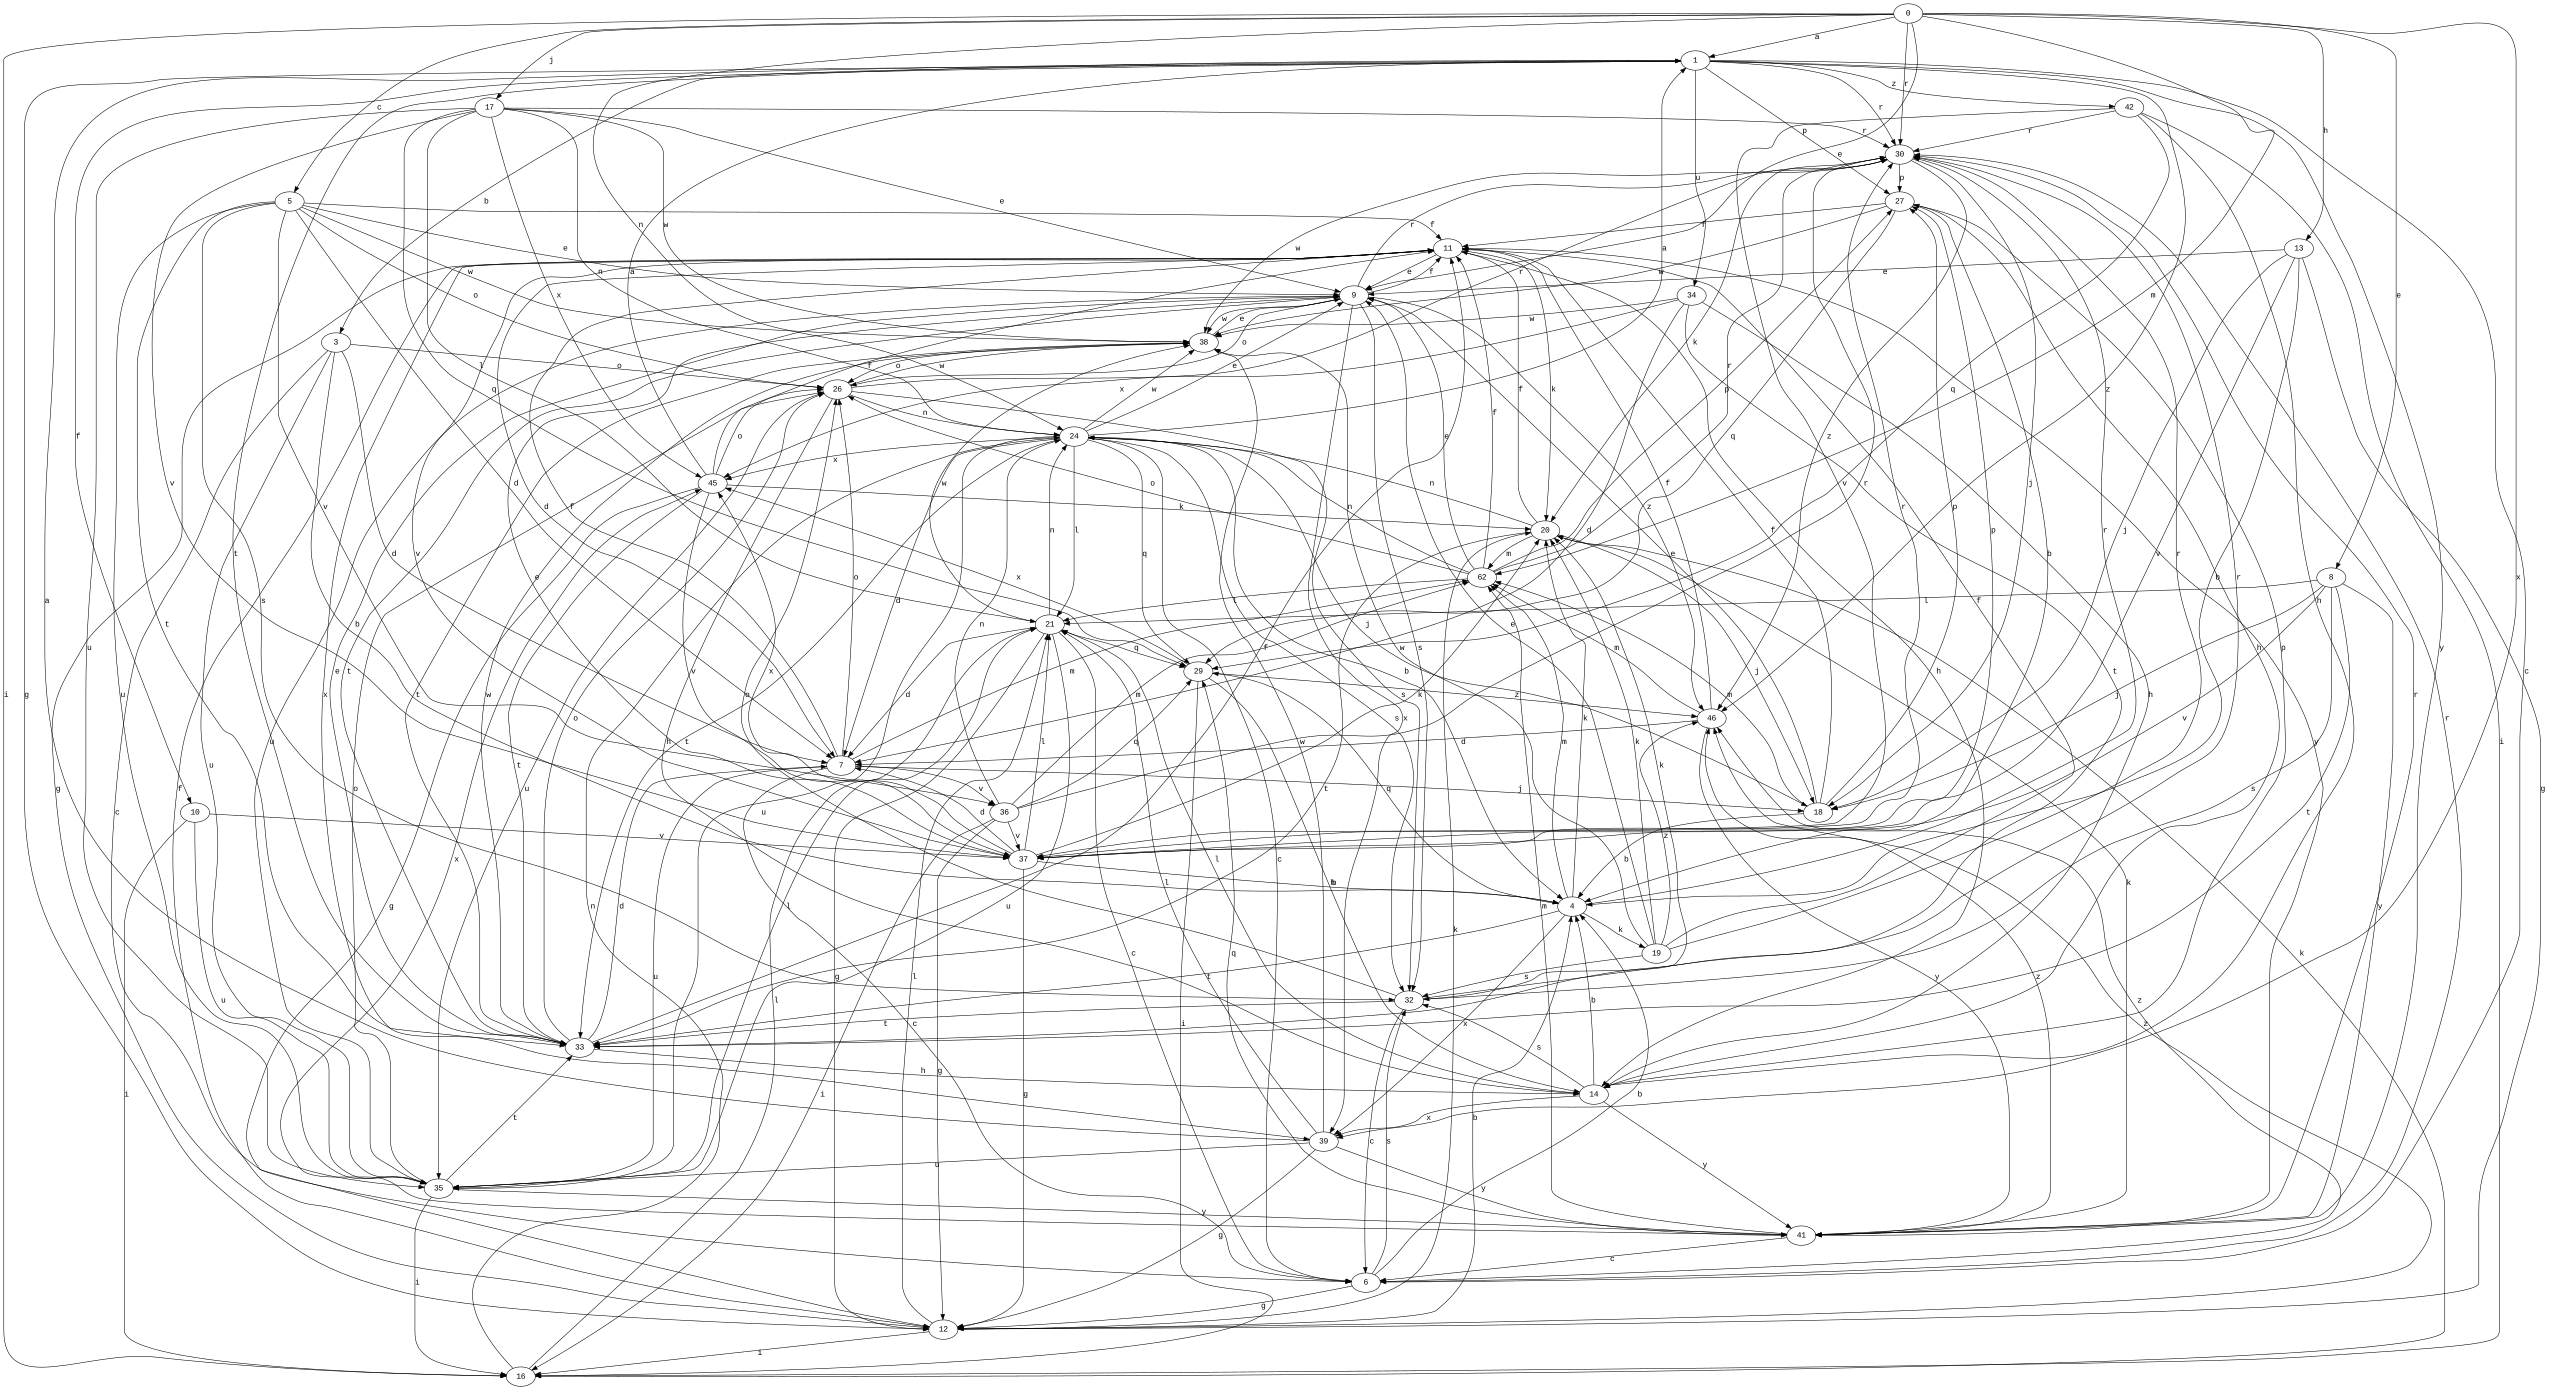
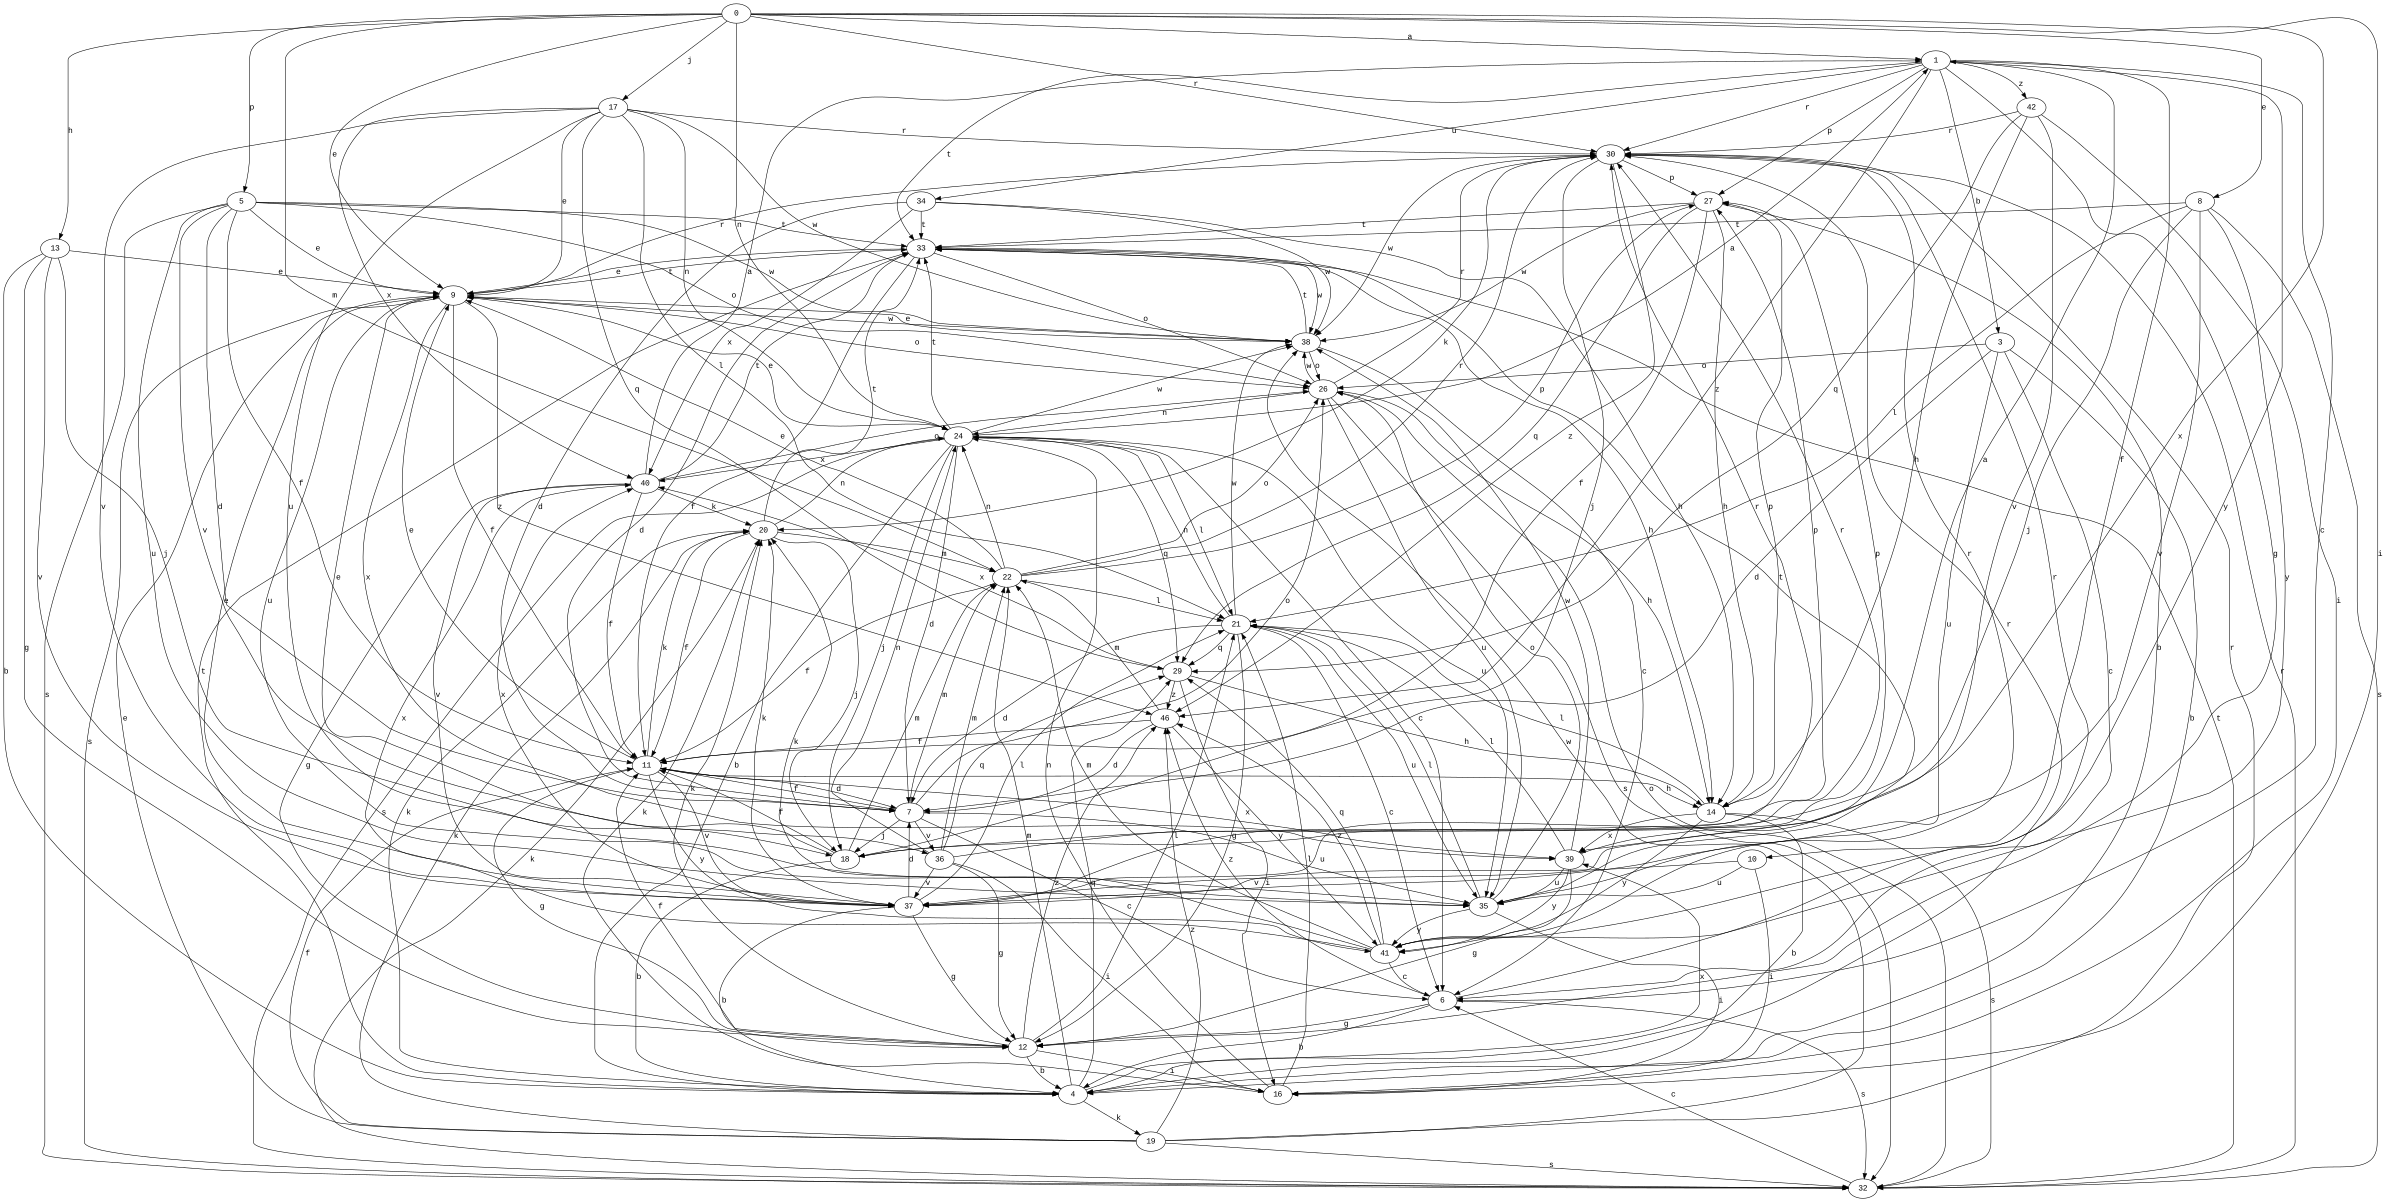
  strict digraph {
    fontname="Liberation Mono"
    node [fontname="Liberation Mono"]
    edge [fontname="Liberation Mono"]
    0
    1
    5
    8
    9
    13
    16
    17
-   22 [label=62]
+   22
    24
    30
    39
    3
    6
    10
    12
    27
    33
    34
    41
    42
    46
    7
    26
    35
    11
    32
    36
    38
    18
    21
    37
    4
    20
    29
-   40 [label=45]
+   40
    14
    19
    0 -> 1 [label=a]
-   0 -> 5 [label=c]
+   0 -> 5 [label=p]
    0 -> 8 [label=e]
    0 -> 9 [label=e]
    0 -> 13 [label=h]
    0 -> 16 [label=i]
    0 -> 17 [label=j]
    0 -> 22 [label=m]
    0 -> 24 [label=n]
    0 -> 30 [label=r]
    0 -> 39 [label=x]
    1 -> 30 [label=r]
    1 -> 3 [label=b]
    1 -> 6 [label=c]
    1 -> 10 [label=f]
    1 -> 12 [label=g]
    1 -> 27 [label=p]
    1 -> 33 [label=t]
    1 -> 34 [label=u]
    1 -> 41 [label=y]
    1 -> 42 [label=z]
    1 -> 46 [label=z]
    5 -> 9 [label=e]
    5 -> 33 [label=t]
    5 -> 7 [label=d]
    5 -> 26 [label=o]
    5 -> 35 [label=u]
    5 -> 11 [label=f]
    5 -> 32 [label=s]
    5 -> 36 [label=v]
    5 -> 38 [label=w]
    8 -> 33 [label=t]
    8 -> 41 [label=y]
    8 -> 32 [label=s]
    8 -> 18 [label=j]
    8 -> 21 [label=l]
    8 -> 37 [label=v]
    9 -> 30 [label=r]
    9 -> 39 [label=x]
    9 -> 33 [label=t]
    9 -> 46 [label=z]
    9 -> 26 [label=o]
    9 -> 35 [label=u]
    9 -> 11 [label=f]
    9 -> 32 [label=s]
    9 -> 38 [label=w]
    13 -> 9 [label=e]
    13 -> 12 [label=g]
    13 -> 18 [label=j]
    13 -> 37 [label=v]
    13 -> 4 [label=b]
    16 -> 24 [label=n]
    16 -> 21 [label=l]
    16 -> 20 [label=k]
    17 -> 9 [label=e]
    17 -> 24 [label=n]
    17 -> 30 [label=r]
    17 -> 35 [label=u]
    17 -> 38 [label=w]
    17 -> 21 [label=l]
    17 -> 37 [label=v]
    17 -> 29 [label=q]
    17 -> 40 [label=x]
    22 -> 9 [label=e]
    22 -> 24 [label=n]
    22 -> 30 [label=r]
    22 -> 27 [label=p]
    22 -> 26 [label=o]
    22 -> 11 [label=f]
    22 -> 21 [label=l]
    24 -> 1 [label=a]
    24 -> 9 [label=e]
    24 -> 6 [label=c]
    24 -> 33 [label=t]
    24 -> 7 [label=d]
    24 -> 35 [label=u]
    24 -> 32 [label=s]
    24 -> 38 [label=w]
    24 -> 18 [label=j]
    24 -> 21 [label=l]
    24 -> 4 [label=b]
    24 -> 29 [label=q]
    24 -> 40 [label=x]
    30 -> 27 [label=p]
    30 -> 46 [label=z]
    30 -> 38 [label=w]
    30 -> 18 [label=j]
    30 -> 20 [label=k]
    39 -> 1 [label=a]
    39 -> 12 [label=g]
    39 -> 41 [label=y]
    39 -> 35 [label=u]
    39 -> 38 [label=w]
    39 -> 21 [label=l]
    3 -> 6 [label=c]
    3 -> 7 [label=d]
    3 -> 26 [label=o]
    3 -> 35 [label=u]
    3 -> 4 [label=b]
    6 -> 30 [label=r]
    6 -> 12 [label=g]
    6 -> 46 [label=z]
    6 -> 32 [label=s]
    6 -> 4 [label=b]
    10 -> 16 [label=i]
    10 -> 35 [label=u]
    10 -> 37 [label=v]
    12 -> 16 [label=i]
    12 -> 46 [label=z]
    12 -> 11 [label=f]
    12 -> 21 [label=l]
    12 -> 4 [label=b]
    12 -> 20 [label=k]
+   27 -> 33 [label=t]
    27 -> 11 [label=f]
    27 -> 38 [label=w]
    27 -> 4 [label=b]
    27 -> 29 [label=q]
    27 -> 14 [label=h]
    33 -> 9 [label=e]
    33 -> 7 [label=d]
    33 -> 26 [label=o]
    33 -> 11 [label=f]
    33 -> 38 [label=w]
    33 -> 14 [label=h]
    34 -> 33 [label=t]
    34 -> 7 [label=d]
    34 -> 38 [label=w]
    34 -> 40 [label=x]
    34 -> 14 [label=h]
    41 -> 22 [label=m]
    41 -> 30 [label=r]
    41 -> 6 [label=c]
    41 -> 46 [label=z]
    41 -> 20 [label=k]
    41 -> 29 [label=q]
    41 -> 40 [label=x]
    42 -> 16 [label=i]
    42 -> 30 [label=r]
    42 -> 37 [label=v]
    42 -> 29 [label=q]
    42 -> 14 [label=h]
    46 -> 22 [label=m]
    46 -> 41 [label=y]
    46 -> 7 [label=d]
    46 -> 11 [label=f]
    7 -> 22 [label=m]
    7 -> 6 [label=c]
    7 -> 26 [label=o]
    7 -> 35 [label=u]
    7 -> 11 [label=f]
    7 -> 36 [label=v]
    7 -> 18 [label=j]
    26 -> 24 [label=n]
    26 -> 30 [label=r]
    26 -> 35 [label=u]
    26 -> 32 [label=s]
    26 -> 38 [label=w]
    26 -> 14 [label=h]
    35 -> 16 [label=i]
    35 -> 33 [label=t]
    35 -> 41 [label=y]
    35 -> 26 [label=o]
    35 -> 21 [label=l]
    11 -> 9 [label=e]
    11 -> 39 [label=x]
    11 -> 12 [label=g]
    11 -> 41 [label=y]
    11 -> 7 [label=d]
    11 -> 37 [label=v]
    11 -> 20 [label=k]
    11 -> 14 [label=h]
    32 -> 30 [label=r]
    32 -> 6 [label=c]
    32 -> 33 [label=t]
    32 -> 26 [label=o]
    32 -> 20 [label=k]
    36 -> 16 [label=i]
    36 -> 22 [label=m]
    36 -> 24 [label=n]
    36 -> 30 [label=r]
    36 -> 12 [label=g]
    36 -> 37 [label=v]
    36 -> 29 [label=q]
    38 -> 9 [label=e]
+   38 -> 6 [label=c]
    38 -> 33 [label=t]
    38 -> 26 [label=o]
    18 -> 9 [label=e]
    18 -> 22 [label=m]
    18 -> 27 [label=p]
    18 -> 11 [label=f]
    18 -> 4 [label=b]
    21 -> 24 [label=n]
    21 -> 6 [label=c]
    21 -> 12 [label=g]
    21 -> 7 [label=d]
    21 -> 35 [label=u]
    21 -> 38 [label=w]
    21 -> 29 [label=q]
    37 -> 9 [label=e]
    37 -> 30 [label=r]
    37 -> 12 [label=g]
    37 -> 27 [label=p]
    37 -> 7 [label=d]
    37 -> 21 [label=l]
    37 -> 4 [label=b]
    37 -> 20 [label=k]
    37 -> 40 [label=x]
    4 -> 22 [label=m]
    4 -> 30 [label=r]
    4 -> 39 [label=x]
    4 -> 33 [label=t]
    4 -> 20 [label=k]
    4 -> 29 [label=q]
    4 -> 19 [label=k]
    20 -> 22 [label=m]
    20 -> 24 [label=n]
    20 -> 33 [label=t]
    20 -> 11 [label=f]
    20 -> 18 [label=j]
    29 -> 16 [label=i]
    29 -> 46 [label=z]
    29 -> 40 [label=x]
    29 -> 14 [label=h]
    40 -> 1 [label=a]
    40 -> 12 [label=g]
    40 -> 33 [label=t]
    40 -> 26 [label=o]
    40 -> 11 [label=f]
    40 -> 37 [label=v]
    40 -> 20 [label=k]
    14 -> 39 [label=x]
    14 -> 27 [label=p]
    14 -> 41 [label=y]
    14 -> 32 [label=s]
    14 -> 21 [label=l]
    14 -> 4 [label=b]
    19 -> 9 [label=e]
    19 -> 30 [label=r]
    19 -> 46 [label=z]
    19 -> 11 [label=f]
    19 -> 32 [label=s]
    19 -> 38 [label=w]
    19 -> 20 [label=k]
  }
